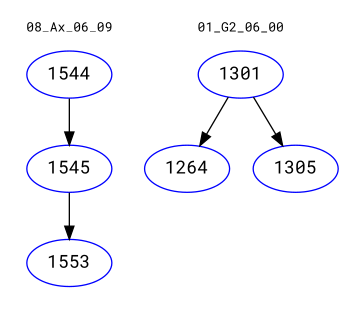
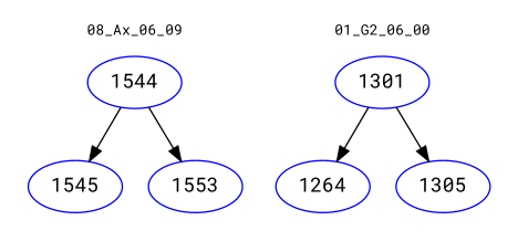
  digraph {
    fontname="Roboto Mono"
    node [color=blue fontname="Roboto Mono"]
    edge [color=black fontname="Roboto Mono"]
    n1 [label=1544]
    n2 [label=1545]
    n3 [label=1553]
    n4 [label=1301]
    n5 [label=1264]
    n6 [label=1305]
    subgraph cluster_1 {
      color=white
      fontsize=10
      label="08_Ax_06_09"
      n1
      n2
      n3
    }
    subgraph cluster_2 {
      color=white
      fontsize=10
      label="01_G2_06_00"
      n4
      n5
      n6
    }
    n1 -> n2
-   n2 -> n3
+   n1 -> n3
    n4 -> n5
    n4 -> n6
  }
